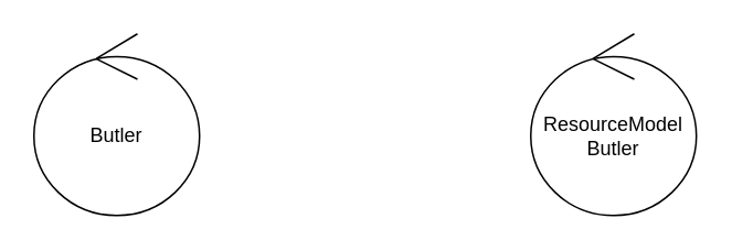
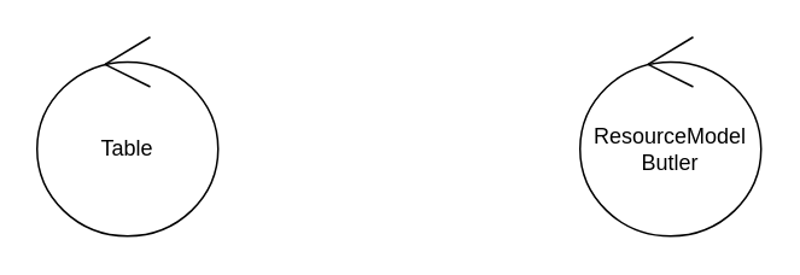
  <mxCell id="0" />
  <mxCell id="1" parent="0" />
- <mxCell id="2" value="Butler" style="ellipse;shape=umlControl;whiteSpace=wrap;html=1;" parent="1" vertex="1"><mxGeometry x="20" y="20" width="100" height="110" as="geometry" /></mxCell>
+ <mxCell id="2" value="Table" style="ellipse;shape=umlControl;whiteSpace=wrap;html=1;" parent="1" vertex="1"><mxGeometry x="20" y="20" width="100" height="110" as="geometry" /></mxCell>
  <mxCell id="3" value="ResourceModel&lt;br&gt;Butler" style="ellipse;shape=umlControl;whiteSpace=wrap;html=1;" parent="1" vertex="1"><mxGeometry x="320" y="20" width="100" height="110" as="geometry" /></mxCell>
